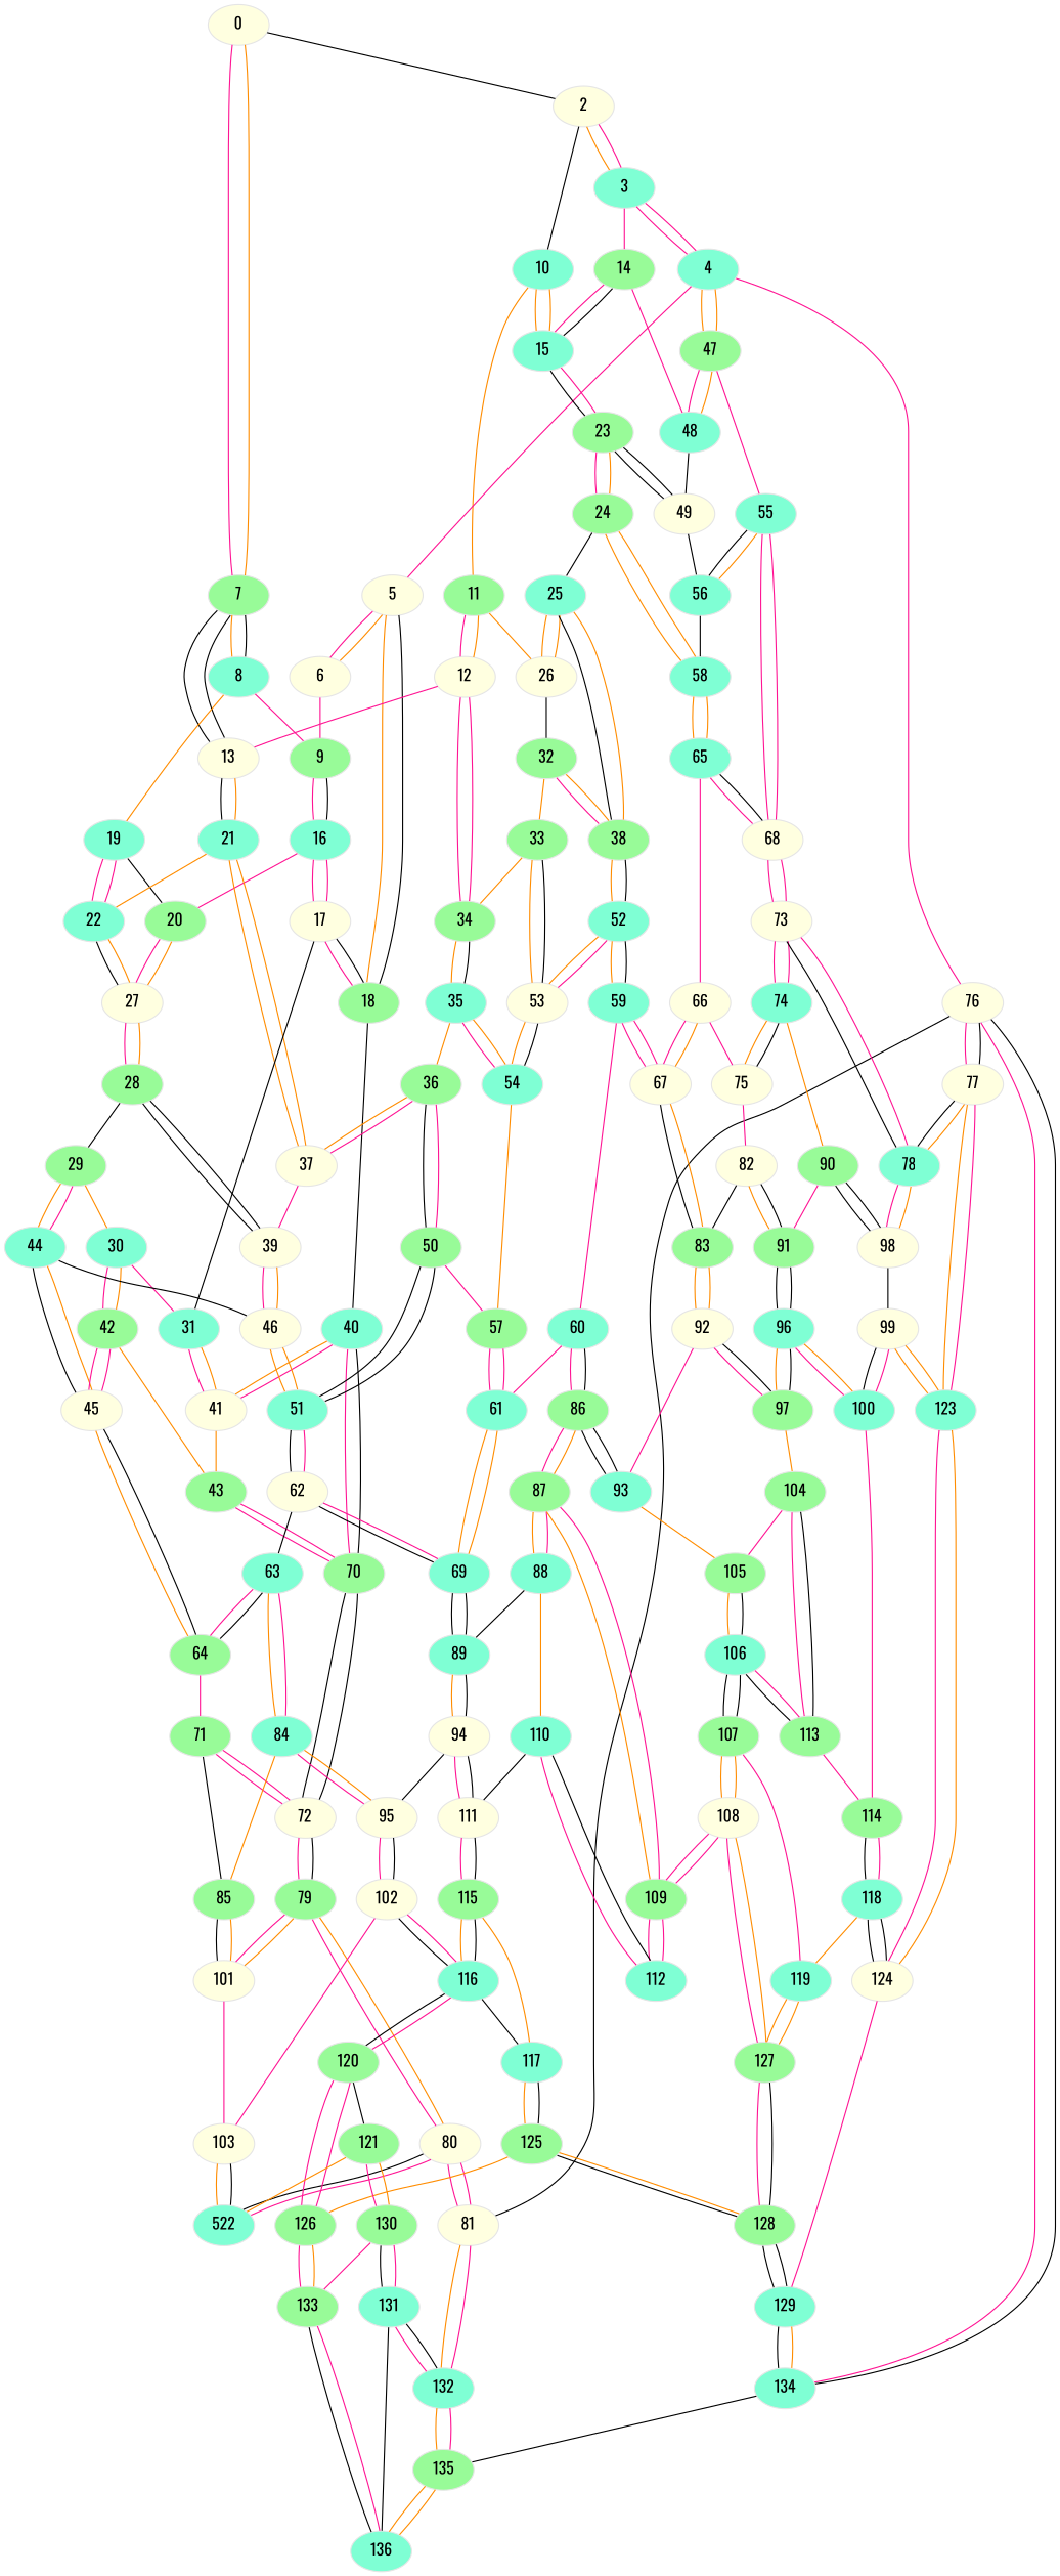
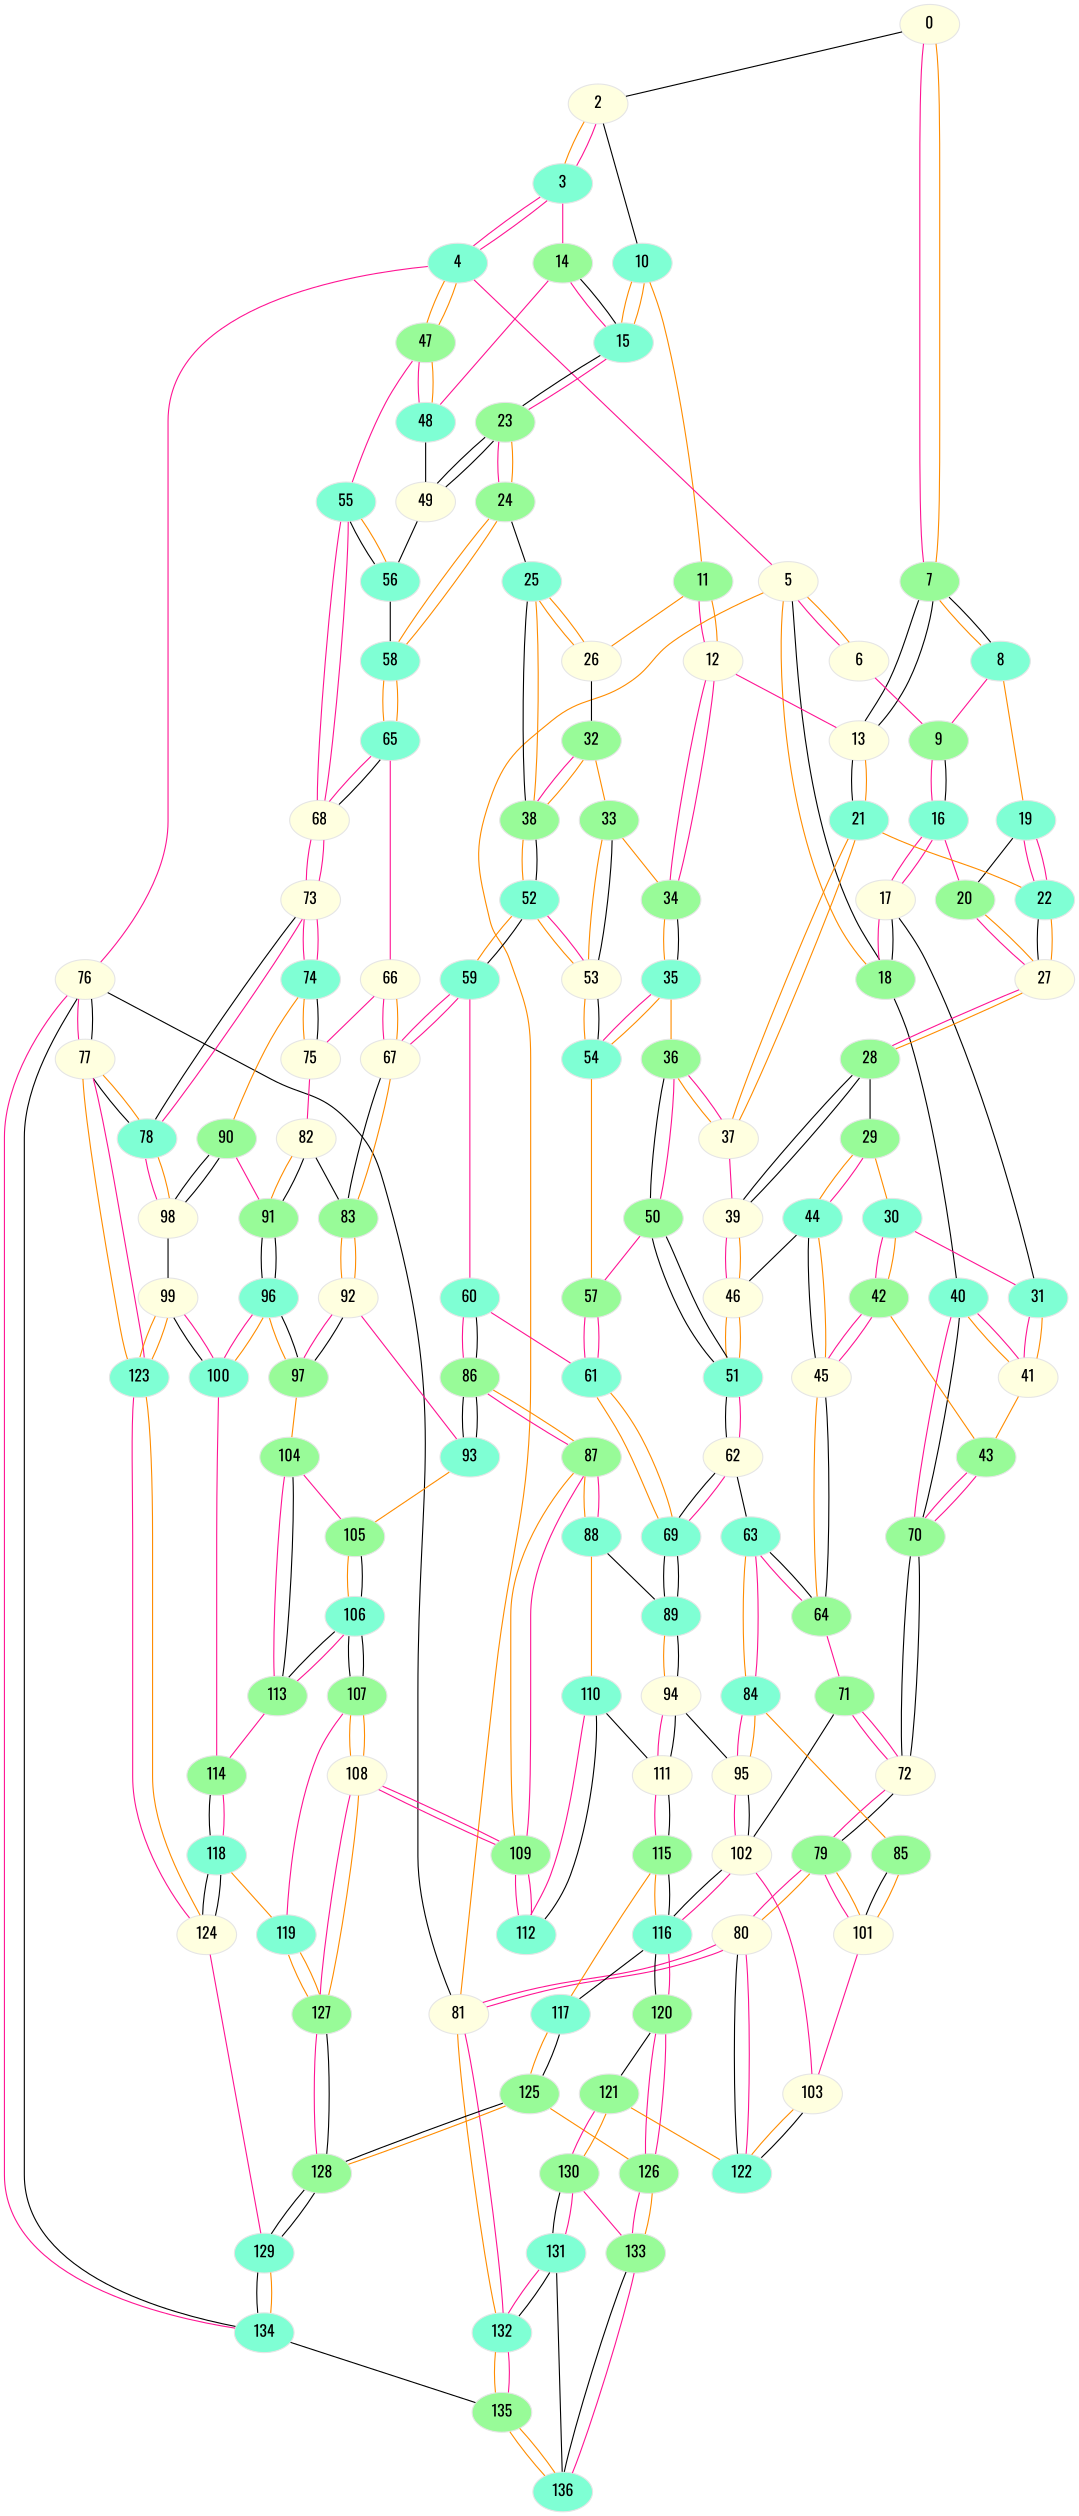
  graph {
    fontname=Oswald
    node [color=gray90 fillcolor=aquamarine fontname=Oswald style=filled]
    edge [color=deeppink fontname=Oswald]
    n1 [fillcolor=lightyellow label=0]
    2 [fillcolor=lightyellow]
    7 [fillcolor=palegreen]
    3
    10
    8
    13 [fillcolor=lightyellow]
    4
    14 [fillcolor=palegreen]
    11 [fillcolor=palegreen]
    15
    5 [fillcolor=lightyellow]
    47 [fillcolor=palegreen]
    76 [fillcolor=lightyellow]
    48
    6 [fillcolor=lightyellow]
    18 [fillcolor=palegreen]
    81 [fillcolor=lightyellow]
    55
    77 [fillcolor=lightyellow]
    134
    9 [fillcolor=palegreen]
    40
    132
    16
    19
    21
    20 [fillcolor=palegreen]
    22
    17 [fillcolor=lightyellow]
    12 [fillcolor=lightyellow]
    26 [fillcolor=lightyellow]
    23 [fillcolor=palegreen]
    34 [fillcolor=palegreen]
    32 [fillcolor=palegreen]
    35
    37 [fillcolor=lightyellow]
    49 [fillcolor=lightyellow]
    24 [fillcolor=palegreen]
    31
    27 [fillcolor=lightyellow]
    41 [fillcolor=lightyellow]
    70 [fillcolor=palegreen]
    28 [fillcolor=palegreen]
    39 [fillcolor=lightyellow]
    25
    58
    56
    38 [fillcolor=palegreen]
    65
    52
    33 [fillcolor=palegreen]
    29 [fillcolor=palegreen]
    30
    44
    46 [fillcolor=lightyellow]
    42 [fillcolor=palegreen]
    45 [fillcolor=lightyellow]
    43 [fillcolor=palegreen]
    53 [fillcolor=lightyellow]
    54
    36 [fillcolor=palegreen]
    50 [fillcolor=palegreen]
    57 [fillcolor=palegreen]
    51
    59
    72 [fillcolor=lightyellow]
    64 [fillcolor=palegreen]
    71 [fillcolor=palegreen]
    62 [fillcolor=lightyellow]
    68 [fillcolor=lightyellow]
    61
    69
    63
    60
    67 [fillcolor=lightyellow]
    73 [fillcolor=lightyellow]
    66 [fillcolor=lightyellow]
    86 [fillcolor=palegreen]
    83 [fillcolor=palegreen]
    87 [fillcolor=palegreen]
    93
    89
    84
    85 [fillcolor=palegreen]
    95 [fillcolor=lightyellow]
    75 [fillcolor=lightyellow]
    82 [fillcolor=lightyellow]
    92 [fillcolor=lightyellow]
    74
    78
    94 [fillcolor=lightyellow]
    79 [fillcolor=palegreen]
    101 [fillcolor=lightyellow]
    80 [fillcolor=lightyellow]
    90 [fillcolor=palegreen]
    98 [fillcolor=lightyellow]
    91 [fillcolor=palegreen]
    123
    135 [fillcolor=palegreen]
    124 [fillcolor=lightyellow]
    99 [fillcolor=lightyellow]
-   122 [label=522]
+   122
    103 [fillcolor=lightyellow]
    96
    97 [fillcolor=palegreen]
    102 [fillcolor=lightyellow]
    88
    109 [fillcolor=palegreen]
    105 [fillcolor=palegreen]
    110
    112
    111 [fillcolor=lightyellow]
    100
    104 [fillcolor=palegreen]
    106
    115 [fillcolor=palegreen]
    116
    114 [fillcolor=palegreen]
    113 [fillcolor=palegreen]
    118
    117
    120 [fillcolor=palegreen]
    107 [fillcolor=palegreen]
    108 [fillcolor=lightyellow]
    119
    127 [fillcolor=palegreen]
    128 [fillcolor=palegreen]
    125 [fillcolor=palegreen]
    121 [fillcolor=palegreen]
    126 [fillcolor=palegreen]
    129
    130 [fillcolor=palegreen]
    133 [fillcolor=palegreen]
    131
    136
    n1 -- 2 [color=black]
    n1 -- 7
    n1 -- 7 [color=darkorange]
    2 -- 3 [color=darkorange]
    2 -- 3
    2 -- 10 [color=black]
    7 -- 8 [color=darkorange]
    7 -- 8 [color=black]
    7 -- 13 [color=black]
    7 -- 13 [color=black]
    3 -- 4
    3 -- 4
    3 -- 14
    10 -- 11 [color=darkorange]
    10 -- 15 [color=darkorange]
    10 -- 15 [color=darkorange]
    8 -- 9
    8 -- 19 [color=darkorange]
    13 -- 21 [color=black]
    13 -- 21 [color=darkorange]
    4 -- 5
    4 -- 47 [color=darkorange]
    4 -- 47 [color=darkorange]
    4 -- 76
    14 -- 15
    14 -- 15 [color=black]
    14 -- 48
    11 -- 12
    11 -- 12 [color=darkorange]
    11 -- 26 [color=darkorange]
    15 -- 23 [color=black]
    15 -- 23
    5 -- 6
    5 -- 6 [color=darkorange]
    5 -- 18 [color=darkorange]
    5 -- 18 [color=black]
+   5 -- 81 [color=darkorange]
    47 -- 48
    47 -- 48 [color=darkorange]
    47 -- 55
    76 -- 81 [color=black]
    76 -- 77
    76 -- 77 [color=black]
    76 -- 134
    76 -- 134 [color=black]
    48 -- 49 [color=black]
    6 -- 9
    18 -- 40 [color=black]
    81 -- 132 [color=darkorange]
    81 -- 132
    55 -- 56 [color=black]
    55 -- 56 [color=darkorange]
    55 -- 68
    55 -- 68
    77 -- 78 [color=black]
    77 -- 78 [color=darkorange]
    77 -- 123 [color=darkorange]
    77 -- 123
    134 -- 135 [color=black]
    9 -- 16
    9 -- 16 [color=black]
    40 -- 41 [color=darkorange]
    40 -- 41
    40 -- 70
    40 -- 70 [color=black]
    132 -- 135 [color=darkorange]
    132 -- 135
    16 -- 20
    16 -- 17
    16 -- 17
    19 -- 20 [color=black]
    19 -- 22
    19 -- 22
    21 -- 22 [color=darkorange]
    21 -- 37 [color=darkorange]
    21 -- 37 [color=darkorange]
    20 -- 27
    20 -- 27 [color=darkorange]
    22 -- 27 [color=black]
    22 -- 27 [color=darkorange]
    17 -- 18
    17 -- 18 [color=black]
    17 -- 31 [color=black]
    12 -- 13
    12 -- 34
    12 -- 34
    26 -- 32 [color=black]
    23 -- 49 [color=black]
    23 -- 49 [color=black]
    23 -- 24
    23 -- 24 [color=darkorange]
    34 -- 35 [color=darkorange]
    34 -- 35 [color=black]
    32 -- 38
    32 -- 38 [color=darkorange]
    32 -- 33 [color=darkorange]
    35 -- 54
    35 -- 54 [color=darkorange]
    35 -- 36 [color=darkorange]
    37 -- 39
    49 -- 56 [color=black]
    24 -- 25 [color=black]
    24 -- 58 [color=darkorange]
    24 -- 58 [color=darkorange]
    31 -- 41
    31 -- 41 [color=darkorange]
    27 -- 28
    27 -- 28 [color=darkorange]
    41 -- 43 [color=darkorange]
    70 -- 72 [color=black]
    70 -- 72 [color=black]
    28 -- 39 [color=black]
    28 -- 39 [color=black]
    28 -- 29 [color=black]
    39 -- 46
    39 -- 46 [color=darkorange]
    25 -- 26 [color=darkorange]
    25 -- 26 [color=darkorange]
    25 -- 38 [color=black]
    25 -- 38 [color=darkorange]
    58 -- 65 [color=darkorange]
    58 -- 65 [color=darkorange]
    56 -- 58 [color=black]
    38 -- 52 [color=darkorange]
    38 -- 52 [color=black]
    65 -- 68
    65 -- 68 [color=black]
    65 -- 66
    52 -- 53 [color=darkorange]
    52 -- 53
    52 -- 59 [color=darkorange]
    52 -- 59 [color=black]
    33 -- 34 [color=darkorange]
    33 -- 53 [color=darkorange]
    33 -- 53 [color=black]
    29 -- 30 [color=darkorange]
    29 -- 44 [color=darkorange]
    29 -- 44
    30 -- 31
    30 -- 42
    30 -- 42 [color=darkorange]
    44 -- 46 [color=black]
    44 -- 45 [color=black]
    44 -- 45 [color=darkorange]
    46 -- 51 [color=darkorange]
    46 -- 51 [color=darkorange]
    42 -- 45
    42 -- 45
    42 -- 43 [color=darkorange]
    45 -- 64 [color=darkorange]
    45 -- 64 [color=black]
    43 -- 70
    43 -- 70
    53 -- 54 [color=darkorange]
    53 -- 54 [color=black]
    54 -- 57 [color=darkorange]
    36 -- 37 [color=darkorange]
    36 -- 37
    36 -- 50 [color=black]
    36 -- 50
    50 -- 57
    50 -- 51 [color=black]
    50 -- 51 [color=black]
    57 -- 61
    57 -- 61
    51 -- 62 [color=black]
    51 -- 62
    59 -- 60
    59 -- 67
    59 -- 67
    72 -- 79
    72 -- 79 [color=black]
    64 -- 71
    71 -- 72
    71 -- 72
-   71 -- 85 [color=black]
+   71 -- 102 [color=black]
    62 -- 69 [color=black]
    62 -- 69
    62 -- 63 [color=black]
    68 -- 73
    68 -- 73
    61 -- 69 [color=darkorange]
    61 -- 69 [color=darkorange]
    69 -- 89 [color=black]
    69 -- 89 [color=black]
    63 -- 64
    63 -- 64 [color=black]
    63 -- 84 [color=darkorange]
    63 -- 84
    60 -- 61
    60 -- 86
    60 -- 86 [color=black]
    67 -- 83 [color=black]
    67 -- 83 [color=darkorange]
    73 -- 74
    73 -- 74
    73 -- 78 [color=black]
    73 -- 78
    66 -- 67
    66 -- 67 [color=darkorange]
    66 -- 75
    86 -- 87
    86 -- 87 [color=darkorange]
    86 -- 93 [color=black]
    86 -- 93 [color=black]
    83 -- 92 [color=darkorange]
    83 -- 92 [color=darkorange]
    87 -- 88 [color=darkorange]
    87 -- 88
    87 -- 109 [color=darkorange]
    87 -- 109
    93 -- 105 [color=darkorange]
    89 -- 94 [color=darkorange]
    89 -- 94 [color=black]
    84 -- 85 [color=darkorange]
    84 -- 95
    84 -- 95 [color=darkorange]
    85 -- 101 [color=black]
    85 -- 101 [color=darkorange]
    95 -- 102
    95 -- 102 [color=black]
    75 -- 82
    82 -- 83 [color=black]
    82 -- 91 [color=darkorange]
    82 -- 91 [color=black]
    92 -- 93
    92 -- 97
    92 -- 97 [color=black]
    74 -- 75 [color=darkorange]
    74 -- 75 [color=black]
    74 -- 90 [color=darkorange]
    78 -- 98
    78 -- 98 [color=darkorange]
    94 -- 95 [color=black]
    94 -- 111
    94 -- 111 [color=black]
    79 -- 101
    79 -- 101 [color=darkorange]
    79 -- 80
    79 -- 80 [color=darkorange]
    101 -- 103
    80 -- 81
    80 -- 81
    80 -- 122 [color=black]
    80 -- 122
    90 -- 98 [color=black]
    90 -- 98 [color=black]
    90 -- 91
    98 -- 99 [color=black]
    91 -- 96 [color=black]
    91 -- 96 [color=black]
    123 -- 124
    123 -- 124 [color=darkorange]
    135 -- 136 [color=darkorange]
    135 -- 136 [color=darkorange]
    124 -- 129
    99 -- 123 [color=darkorange]
    99 -- 123 [color=darkorange]
    99 -- 100 [color=black]
    99 -- 100
    103 -- 122 [color=darkorange]
    103 -- 122 [color=black]
    96 -- 97 [color=darkorange]
    96 -- 97 [color=black]
    96 -- 100
    96 -- 100 [color=darkorange]
    97 -- 104 [color=darkorange]
    102 -- 103
    102 -- 116 [color=black]
    102 -- 116
    88 -- 89 [color=black]
    88 -- 110 [color=darkorange]
    109 -- 112
    109 -- 112
    105 -- 106 [color=darkorange]
    105 -- 106 [color=black]
    110 -- 112
    110 -- 112 [color=black]
    110 -- 111 [color=black]
    111 -- 115
    111 -- 115 [color=black]
    100 -- 114
    104 -- 105
    104 -- 113
    104 -- 113 [color=black]
    106 -- 113 [color=black]
    106 -- 113
    106 -- 107 [color=black]
    106 -- 107 [color=black]
    115 -- 116 [color=darkorange]
    115 -- 116 [color=black]
    115 -- 117 [color=darkorange]
    116 -- 117 [color=black]
    116 -- 120 [color=black]
    116 -- 120
    114 -- 118 [color=black]
    114 -- 118
    113 -- 114
    118 -- 124 [color=black]
    118 -- 124 [color=black]
    118 -- 119 [color=darkorange]
    117 -- 125 [color=darkorange]
    117 -- 125 [color=black]
    120 -- 121 [color=black]
    120 -- 126
    120 -- 126
    107 -- 108 [color=darkorange]
    107 -- 108 [color=darkorange]
    107 -- 119
    108 -- 109
    108 -- 109
    108 -- 127
    108 -- 127 [color=darkorange]
    119 -- 127 [color=darkorange]
    119 -- 127 [color=darkorange]
    127 -- 128
    127 -- 128 [color=black]
    128 -- 129 [color=black]
    128 -- 129 [color=black]
    125 -- 128 [color=black]
    125 -- 128 [color=darkorange]
    125 -- 126 [color=darkorange]
    121 -- 122 [color=darkorange]
    121 -- 130
    121 -- 130 [color=darkorange]
    126 -- 133
    126 -- 133 [color=darkorange]
    129 -- 134 [color=black]
    129 -- 134 [color=darkorange]
    130 -- 133
    130 -- 131 [color=black]
    130 -- 131
    133 -- 136 [color=black]
    133 -- 136
    131 -- 132
    131 -- 132 [color=black]
    131 -- 136 [color=black]
  }
